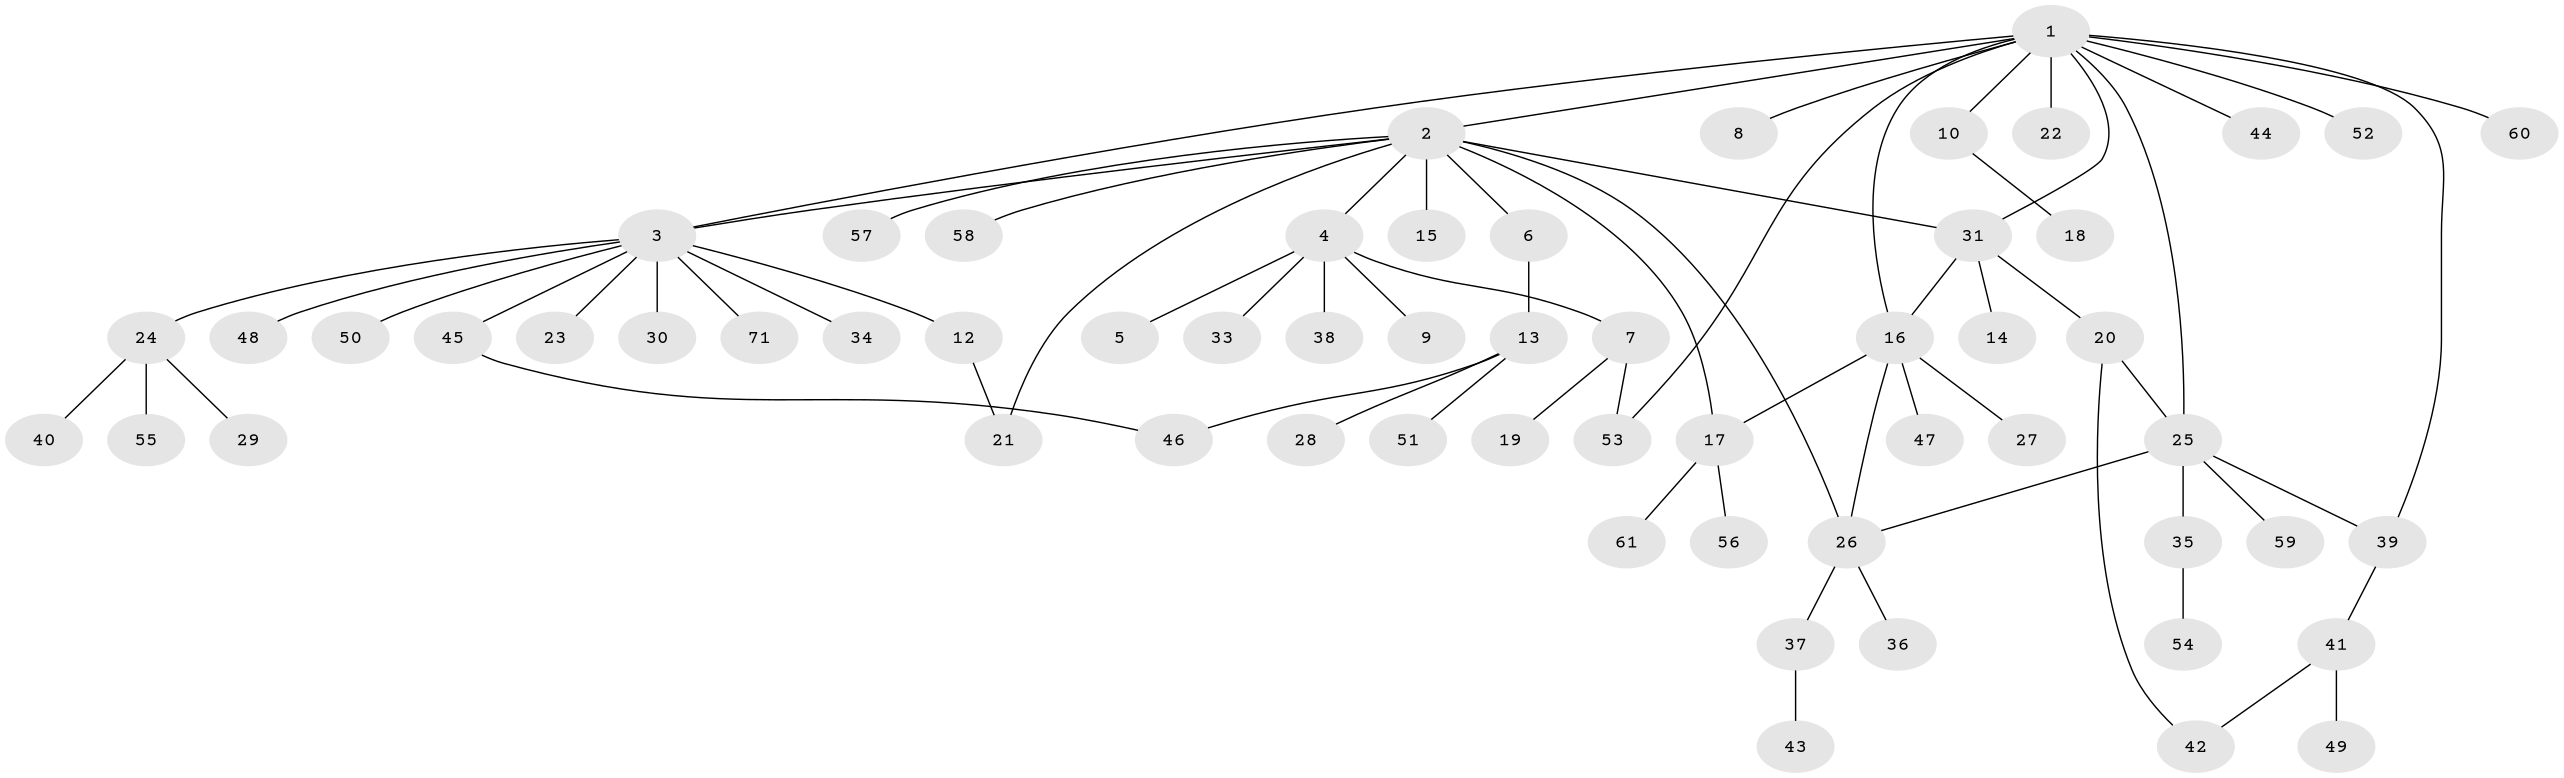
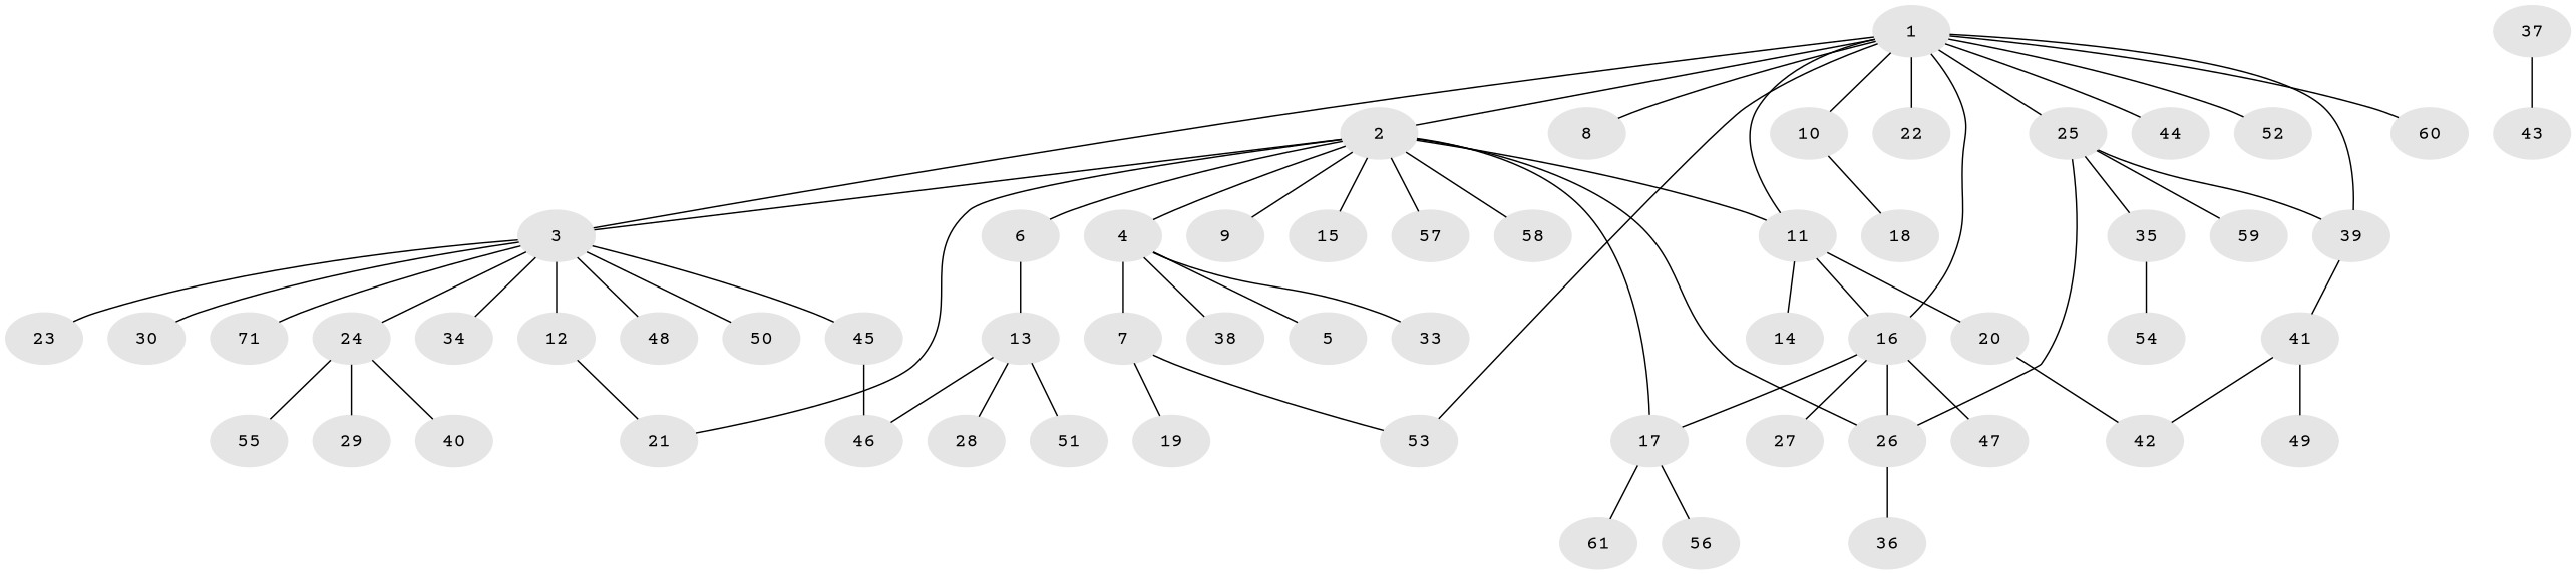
  graph {
    fontname="Courier Prime"
    node [color=gray90 fontname="Courier Prime" style=filled]
    edge [fontname="Courier Prime"]
    1
    2
    3
    8
    10
-   11 [label=31]
+   11
    16
    22
    25
    39
    44
    52
    53
    60
    4
    6
    9
    15
    17
    21
    26
    57
    58
    12
    23
    24
    30
    n28 [label=71]
    34
    45
    48
    50
    18
    14
    20
    27
    47
    35
    59
    41
    5
    7
    33
    38
    13
    56
    61
    36
    37
    29
    40
    55
    46
    19
    28
    51
    42
    54
    43
    49
    1 -- 2
    1 -- 3
    1 -- 8
    1 -- 10
    1 -- 11
    1 -- 16
    1 -- 22
    1 -- 25
    1 -- 39
    1 -- 44
    1 -- 52
    1 -- 53
    1 -- 60
    2 -- 3
    2 -- 11
    2 -- 4
    2 -- 6
-   4 -- 9
+   2 -- 9
    2 -- 15
    2 -- 17
    2 -- 21
    2 -- 26
    2 -- 57
    2 -- 58
    3 -- 12
    3 -- 23
    3 -- 24
    3 -- 30
    3 -- n28
    3 -- 34
    3 -- 45
    3 -- 48
    3 -- 50
    10 -- 18
    11 -- 16
    11 -- 14
    11 -- 20
    16 -- 17
    16 -- 26
    16 -- 27
    16 -- 47
    25 -- 39
    25 -- 26
    25 -- 35
    25 -- 59
    39 -- 41
    4 -- 5
    4 -- 7
    4 -- 33
    4 -- 38
    6 -- 13
    17 -- 56
    17 -- 61
    26 -- 36
-   26 -- 37
    12 -- 21
    24 -- 29
    24 -- 40
    24 -- 55
    45 -- 46
-   20 -- 25
    20 -- 42
    35 -- 54
    41 -- 42
    41 -- 49
    7 -- 53
    7 -- 19
    13 -- 46
    13 -- 28
    13 -- 51
    37 -- 43
  }
